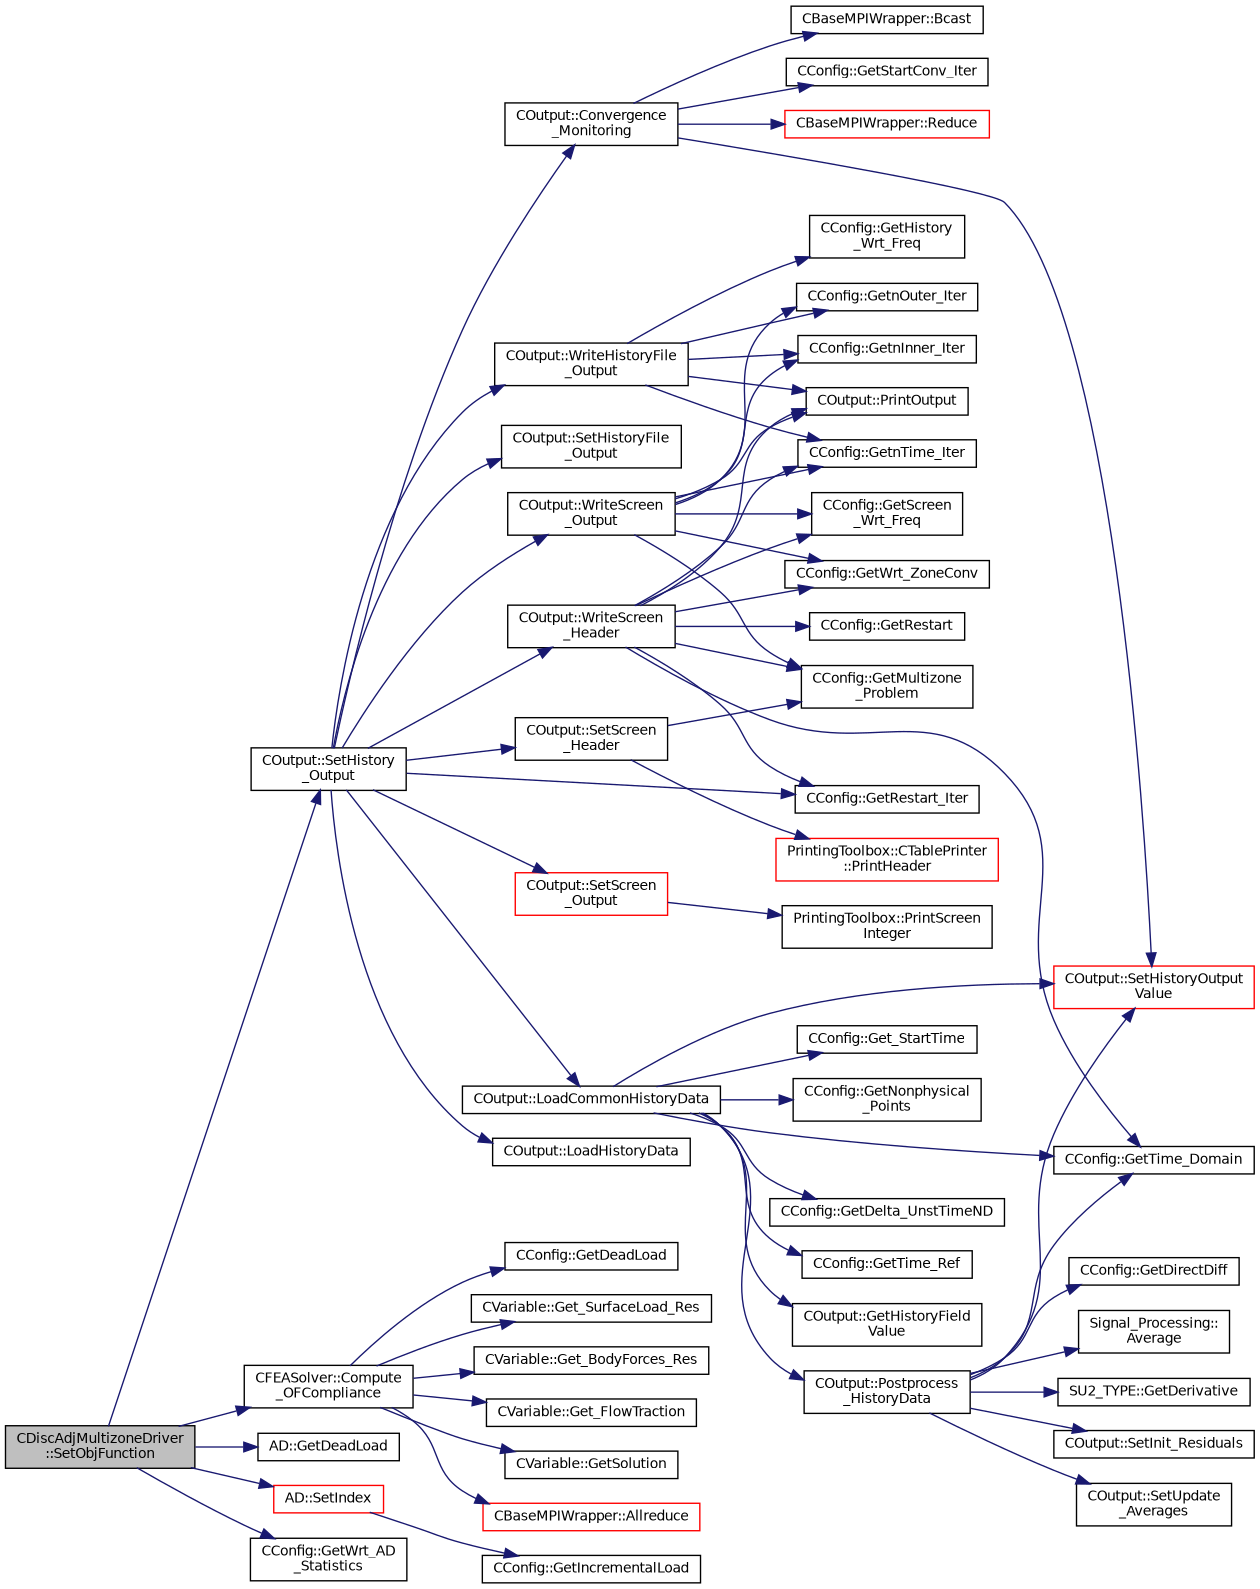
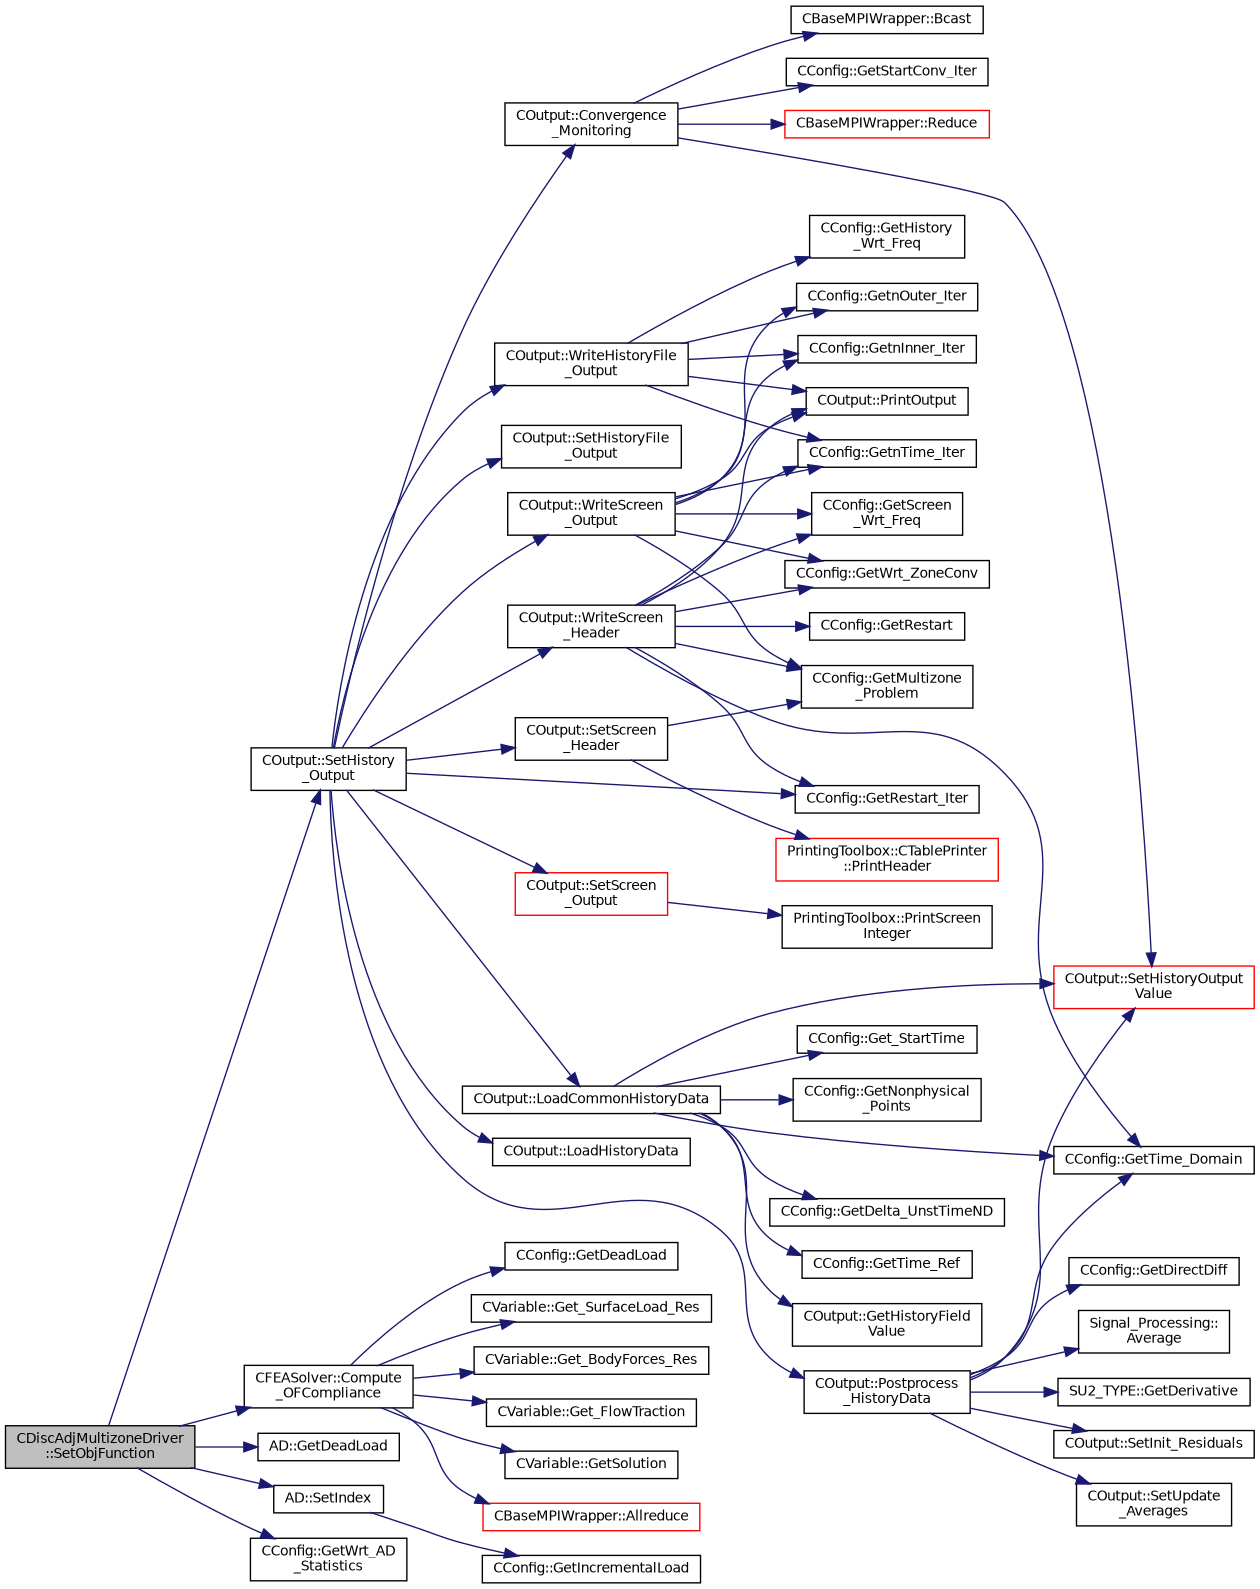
  digraph {
    rankdir=LR
    node [color=black fillcolor=white fontname=Helvetica fontsize=10 shape=record style=filled]
    edge [color=midnightblue fontname=Helvetica fontsize=10 labelfontname=Helvetica labelfontsize=10 style=solid]
    n1 [fillcolor=grey75 fontcolor=black height=0.2 label="CDiscAdjMultizoneDriver\l::SetObjFunction" width=0.4]
    n2 [height=0.2 label="COutput::SetHistory\l_Output" width=0.4]
    n3 [height=0.2 label="CFEASolver::Compute\l_OFCompliance" width=0.4]
    n4 [height=0.2 label="AD::GetDeadLoad" width=0.4]
-   n5 [color=red height=0.2 label="AD::SetIndex" width=0.4]
+   n5 [height=0.2 label="AD::SetIndex" width=0.4]
    n6 [height=0.2 label="CConfig::GetWrt_AD\l_Statistics" width=0.4]
    n7 [height=0.2 label="CConfig::GetRestart_Iter" width=0.4]
    n8 [height=0.2 label="COutput::LoadCommonHistoryData" width=0.4]
    n9 [height=0.2 label="COutput::LoadHistoryData" width=0.4]
    n10 [height=0.2 label="COutput::Convergence\l_Monitoring" width=0.4]
    n11 [height=0.2 label="COutput::Postprocess\l_HistoryData" width=0.4]
    n12 [height=0.2 label="COutput::WriteHistoryFile\l_Output" width=0.4]
    n13 [height=0.2 label="COutput::SetHistoryFile\l_Output" width=0.4]
    n14 [height=0.2 label="COutput::WriteScreen\l_Header" width=0.4]
    n15 [height=0.2 label="COutput::SetScreen\l_Header" width=0.4]
    n16 [height=0.2 label="COutput::WriteScreen\l_Output" width=0.4]
    n17 [color=red height=0.2 label="COutput::SetScreen\l_Output" width=0.4]
    n18 [height=0.2 label="CConfig::GetDeadLoad" width=0.4]
    n19 [height=0.2 label="CVariable::Get_SurfaceLoad_Res" width=0.4]
    n20 [height=0.2 label="CVariable::Get_BodyForces_Res" width=0.4]
    n21 [height=0.2 label="CVariable::Get_FlowTraction" width=0.4]
    n22 [height=0.2 label="CVariable::GetSolution" width=0.4]
    n23 [color=red height=0.2 label="CBaseMPIWrapper::Allreduce" width=0.4]
    n24 [height=0.2 label="CConfig::GetIncrementalLoad" width=0.4]
    n25 [color=red height=0.2 label="COutput::SetHistoryOutput\lValue" width=0.4]
    n26 [height=0.2 label="CConfig::GetTime_Domain" width=0.4]
    n27 [height=0.2 label="CConfig::GetDelta_UnstTimeND" width=0.4]
    n28 [height=0.2 label="CConfig::GetTime_Ref" width=0.4]
    n29 [height=0.2 label="COutput::GetHistoryField\lValue" width=0.4]
    n30 [height=0.2 label="CConfig::Get_StartTime" width=0.4]
    n31 [height=0.2 label="CConfig::GetNonphysical\l_Points" width=0.4]
    n32 [height=0.2 label="CConfig::GetStartConv_Iter" width=0.4]
    n33 [color=red height=0.2 label="CBaseMPIWrapper::Reduce" width=0.4]
    n34 [height=0.2 label="CBaseMPIWrapper::Bcast" width=0.4]
    n35 [height=0.2 label="Signal_Processing::\lAverage" width=0.4]
    n36 [height=0.2 label="COutput::SetInit_Residuals" width=0.4]
    n37 [height=0.2 label="COutput::SetUpdate\l_Averages" width=0.4]
    n38 [height=0.2 label="CConfig::GetDirectDiff" width=0.4]
    n39 [height=0.2 label="SU2_TYPE::GetDerivative" width=0.4]
    n40 [height=0.2 label="CConfig::GetHistory\l_Wrt_Freq" width=0.4]
    n41 [height=0.2 label="COutput::PrintOutput" width=0.4]
    n42 [height=0.2 label="CConfig::GetnTime_Iter" width=0.4]
    n43 [height=0.2 label="CConfig::GetnOuter_Iter" width=0.4]
    n44 [height=0.2 label="CConfig::GetnInner_Iter" width=0.4]
    n45 [height=0.2 label="CConfig::GetRestart" width=0.4]
    n46 [height=0.2 label="CConfig::GetScreen\l_Wrt_Freq" width=0.4]
    n47 [height=0.2 label="CConfig::GetMultizone\l_Problem" width=0.4]
    n48 [height=0.2 label="CConfig::GetWrt_ZoneConv" width=0.4]
    n49 [color=red height=0.2 label="PrintingToolbox::CTablePrinter\l::PrintHeader" width=0.4]
    n50 [height=0.2 label="PrintingToolbox::PrintScreen\lInteger" width=0.4]
    n1 -> n2
    n1 -> n3
    n1 -> n4
    n1 -> n5
    n1 -> n6
    n2 -> n7
    n2 -> n8
    n2 -> n9
    n2 -> n10
-   n8 -> n11
+   n2 -> n11
    n2 -> n12
    n2 -> n13
    n2 -> n14
    n2 -> n15
    n2 -> n16
    n2 -> n17
    n3 -> n18
    n3 -> n19
    n3 -> n20
    n3 -> n21
    n3 -> n22
    n3 -> n23
    n5 -> n24
    n8 -> n25
    n8 -> n26
    n8 -> n27
    n8 -> n28
    n8 -> n29
    n8 -> n30
    n8 -> n31
    n10 -> n25
    n10 -> n32
    n10 -> n33
    n10 -> n34
    n11 -> n25
    n11 -> n26
    n11 -> n35
    n11 -> n36
    n11 -> n37
    n11 -> n38
    n11 -> n39
    n12 -> n40
    n12 -> n41
    n12 -> n42
    n12 -> n43
    n12 -> n44
    n14 -> n7
    n14 -> n26
    n14 -> n41
    n14 -> n42
    n14 -> n45
    n14 -> n46
    n14 -> n47
    n14 -> n48
    n15 -> n47
    n15 -> n49
    n16 -> n41
    n16 -> n42
    n16 -> n43
    n16 -> n44
    n16 -> n46
    n16 -> n47
    n16 -> n48
    n17 -> n50
  }
